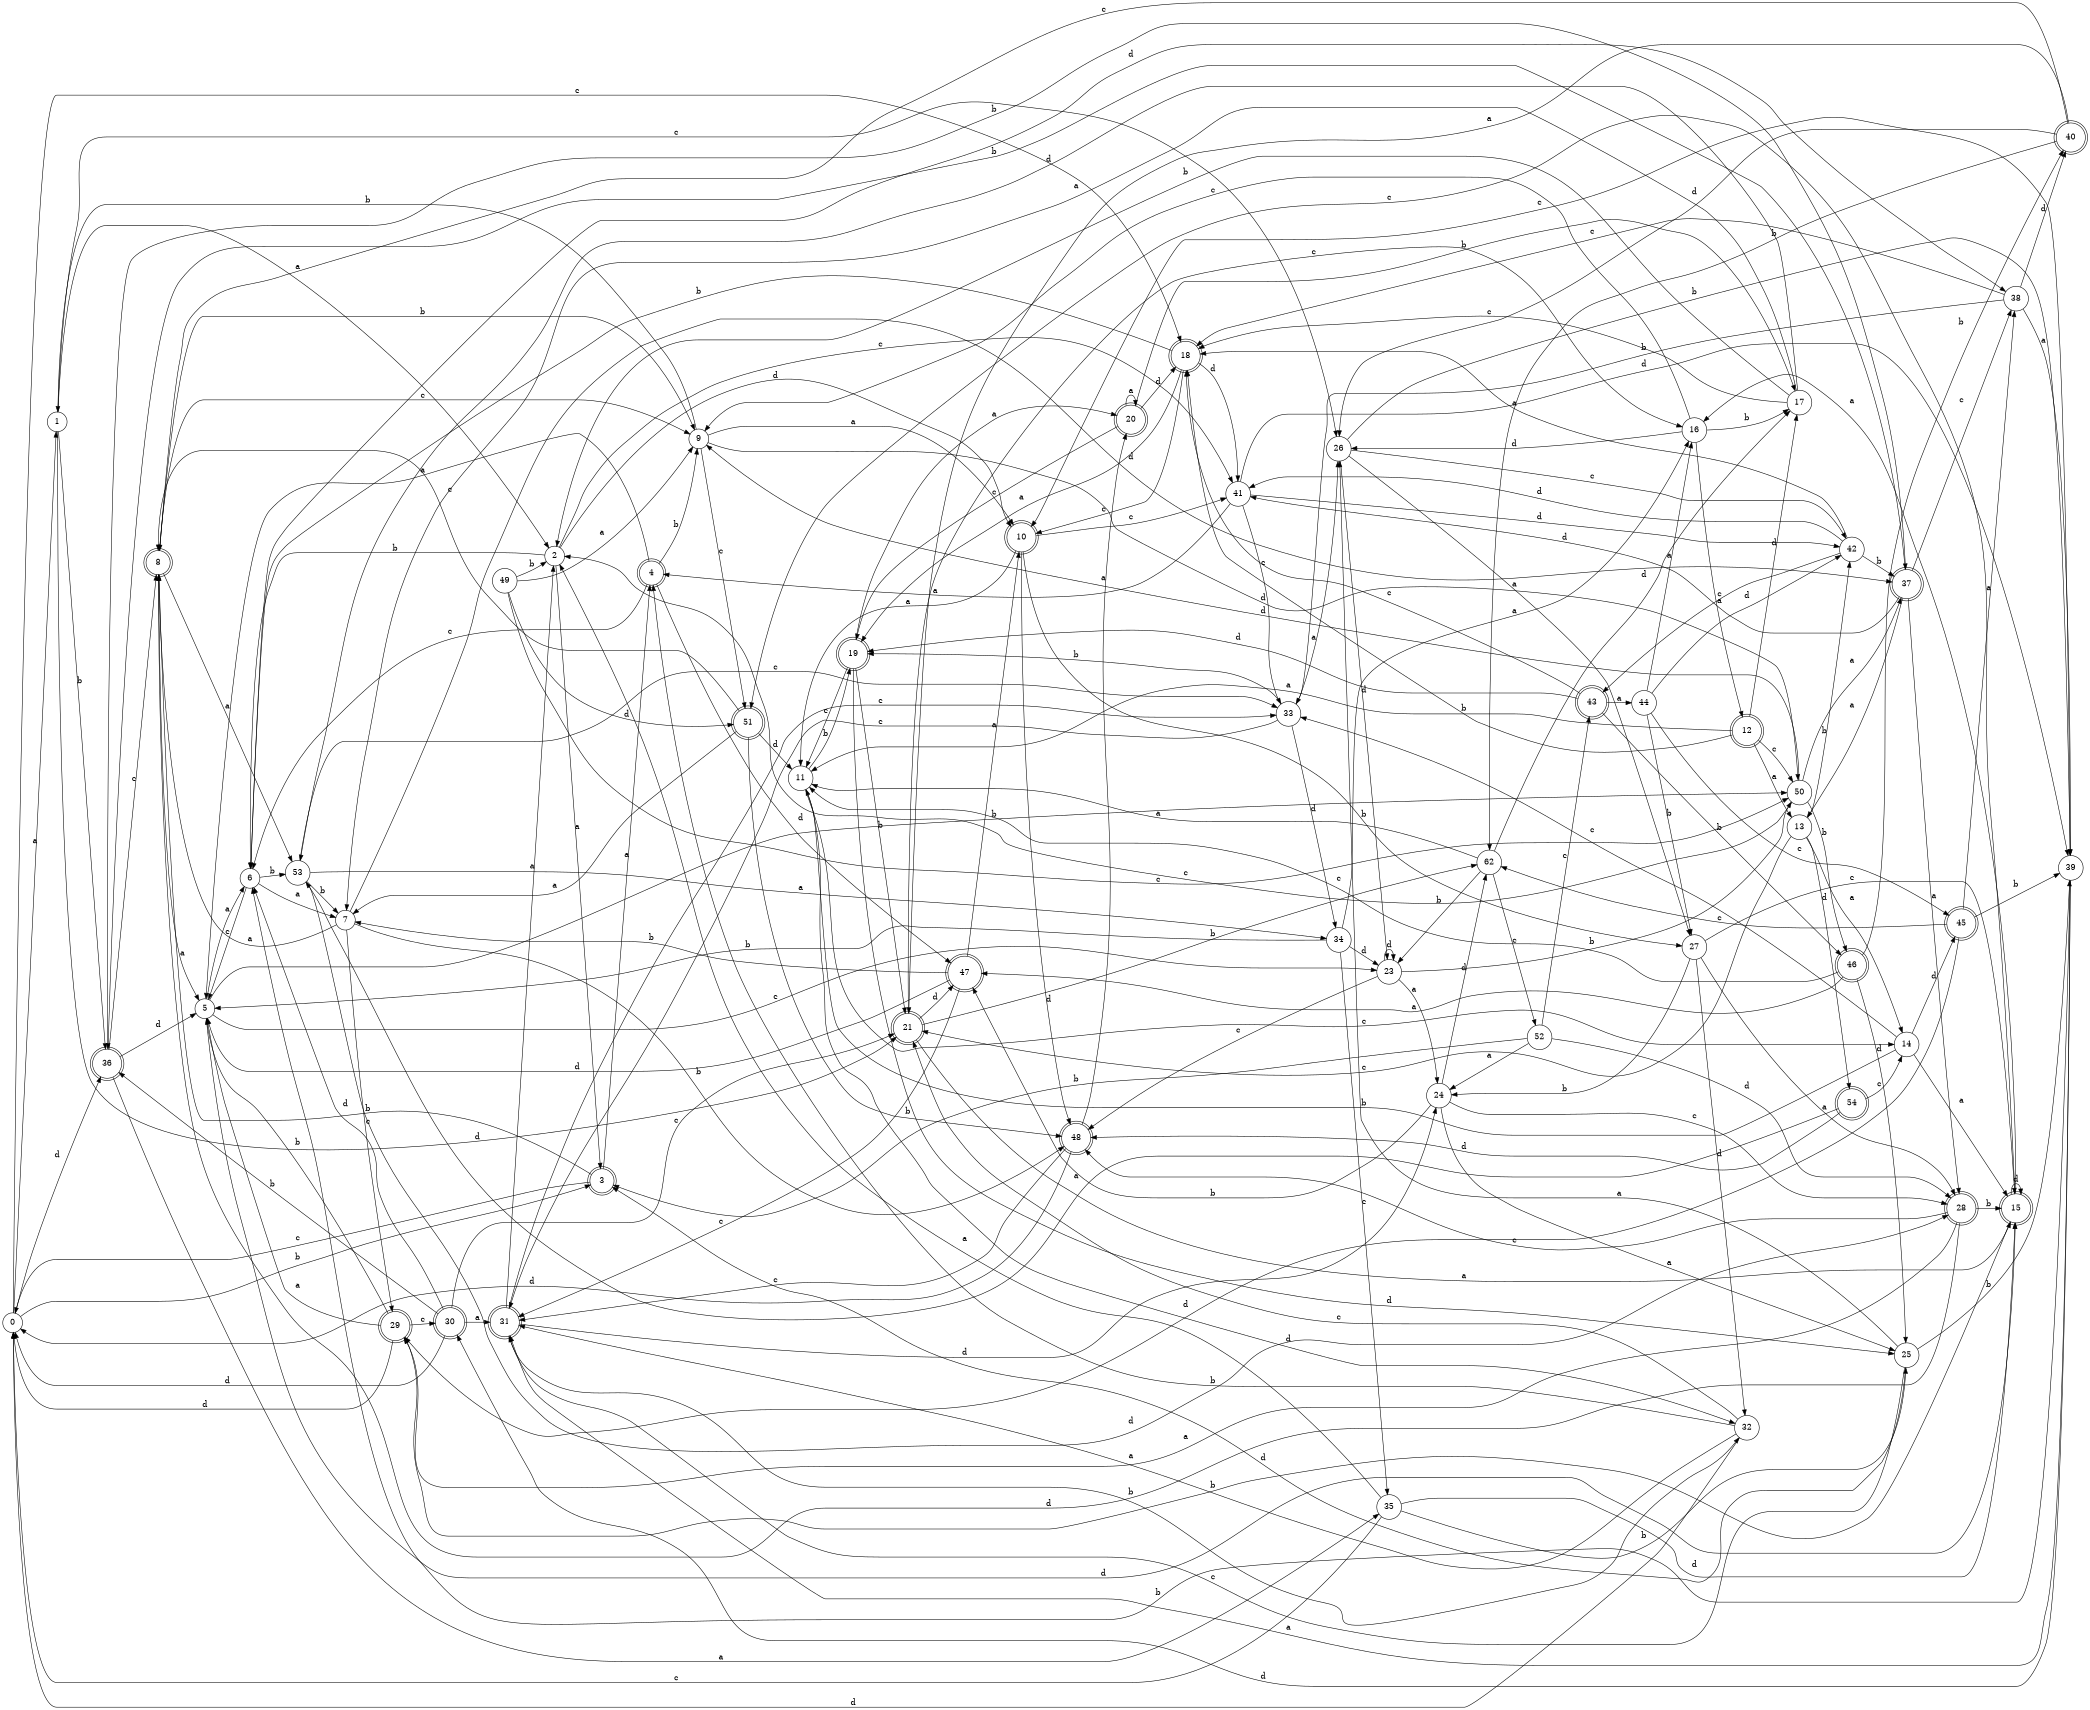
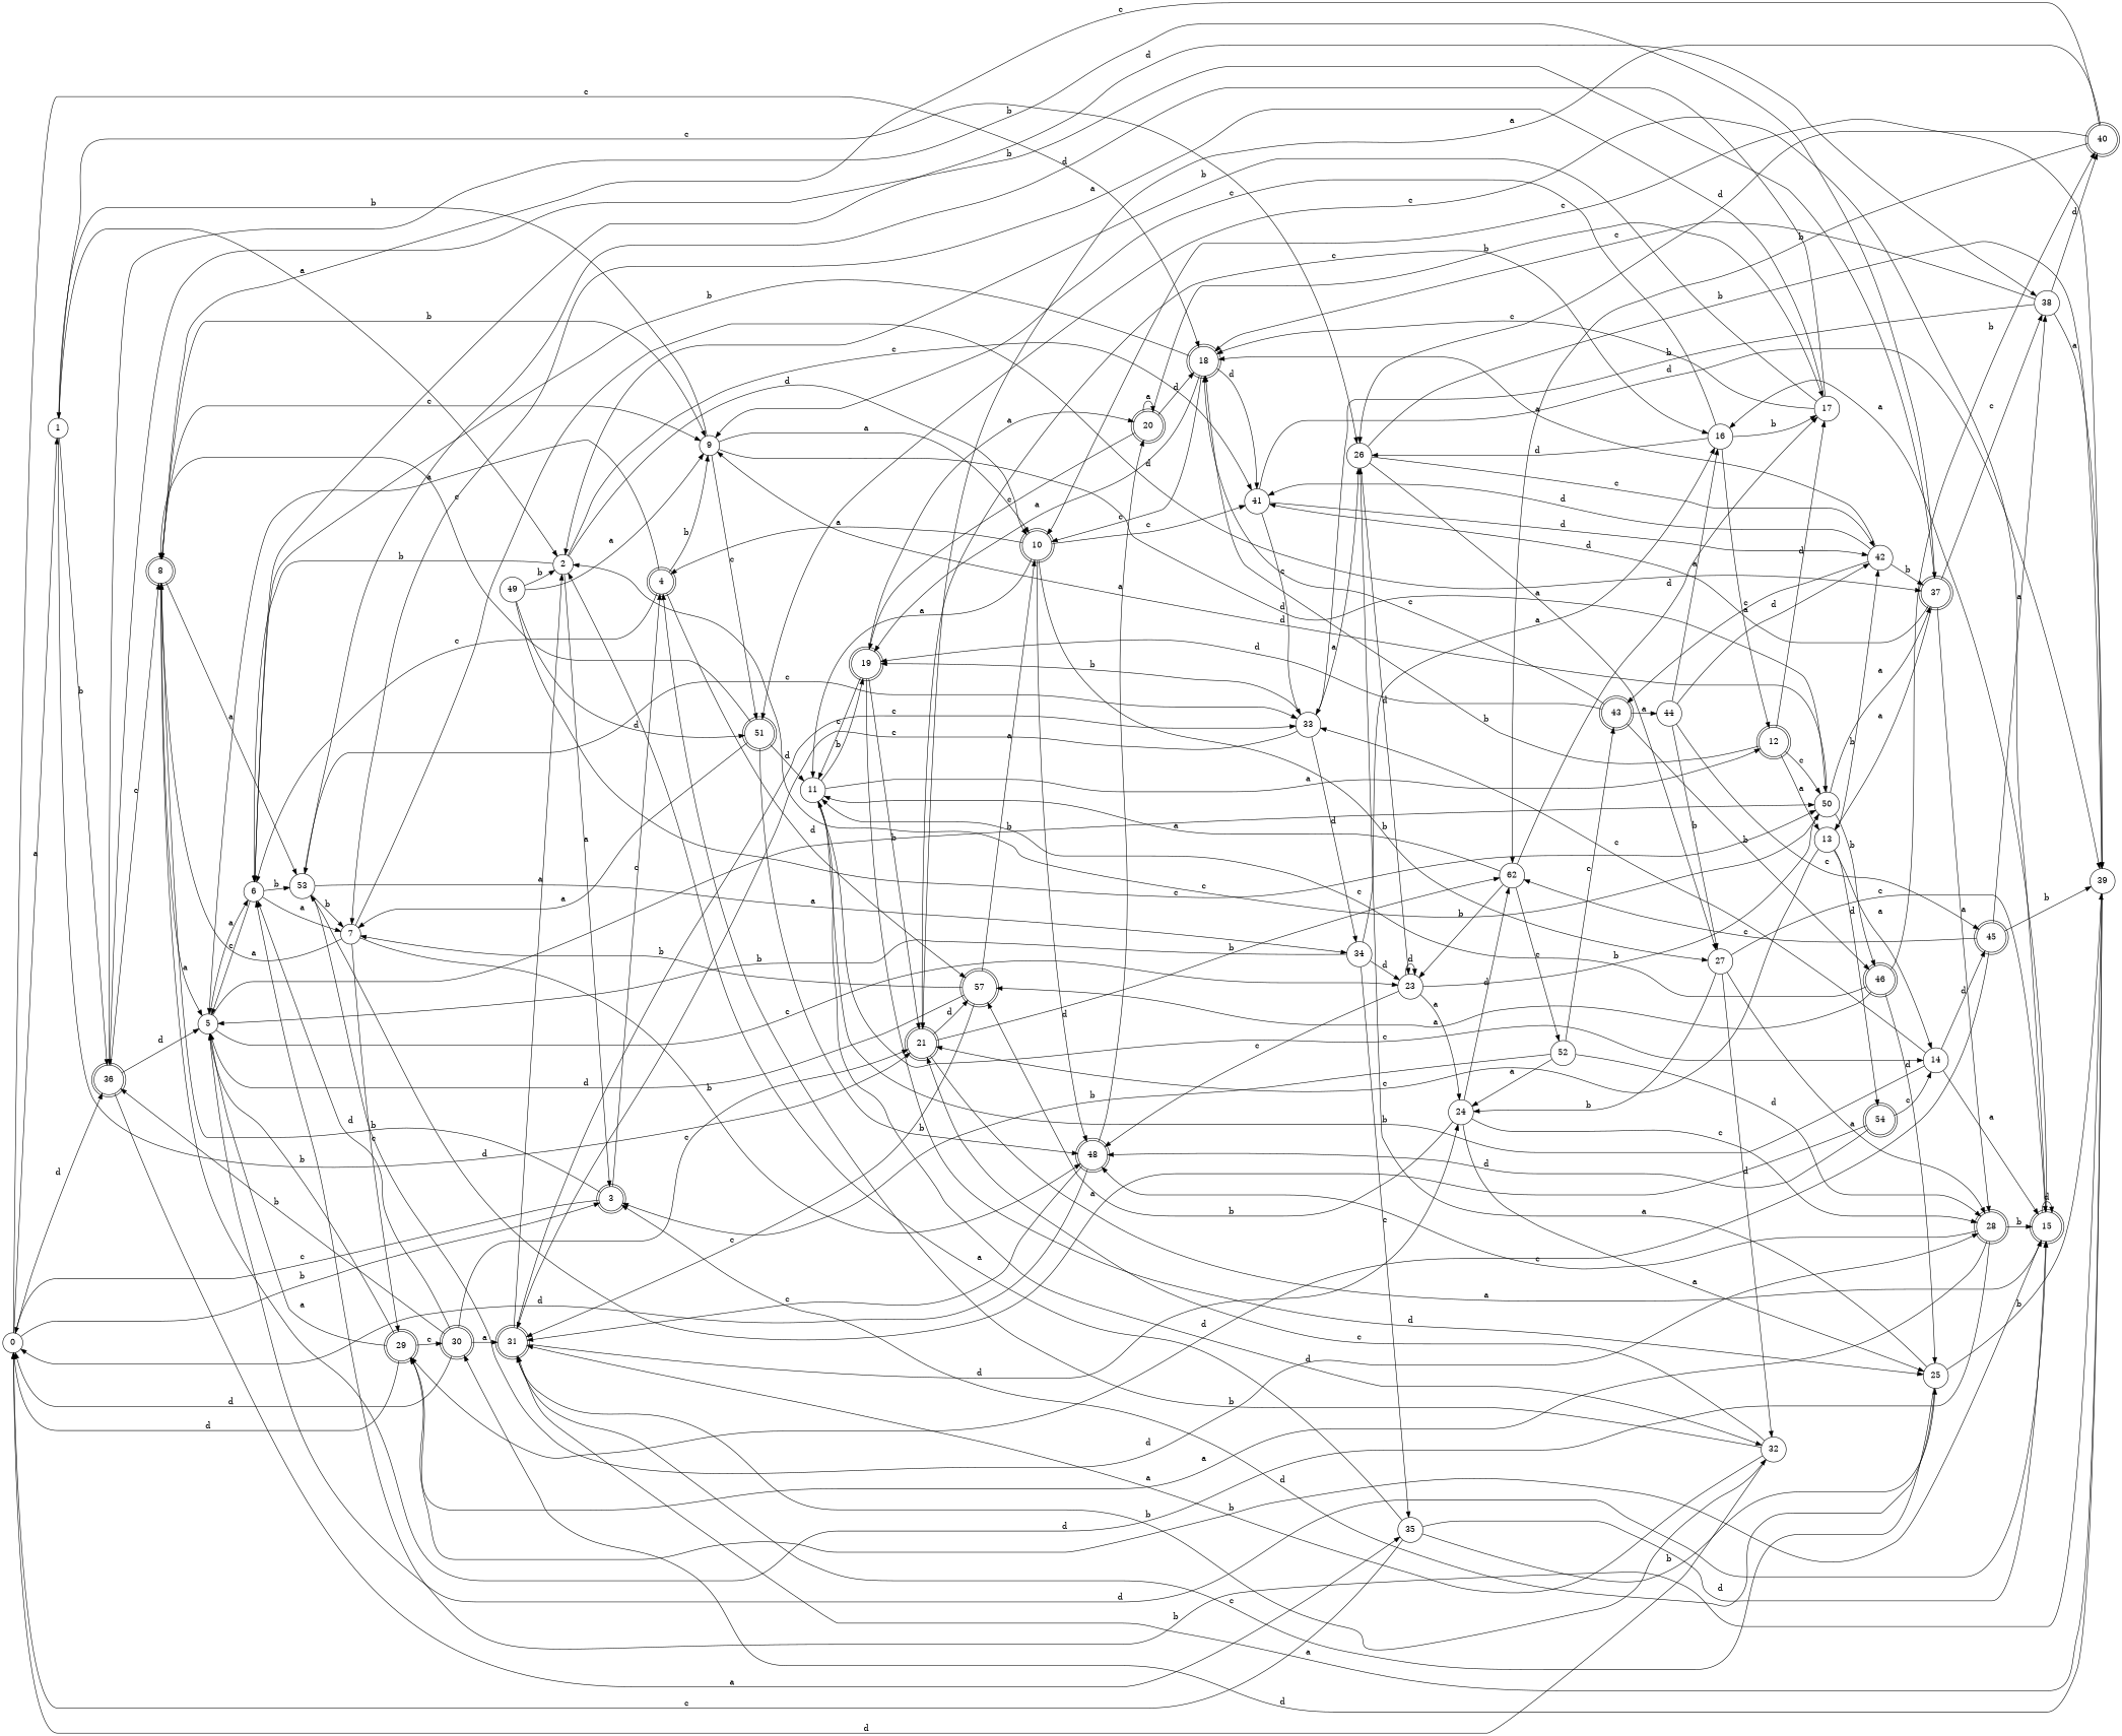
  digraph {
    rankdir=LR
    node [color=black fillcolor=white shape=circle style=filled]
    n1 [label=0]
    n2 [label=1]
    n3 [label=3 shape=doublecircle style="rounded,filled"]
    n4 [label=18 shape=doublecircle style="rounded,filled"]
    n5 [label=36 shape=doublecircle style="rounded,filled"]
    n6 [label=2]
    n7 [label=21 shape=doublecircle style="rounded,filled"]
    n8 [label=26]
    n9 [label=4 shape=doublecircle style="rounded,filled"]
    n10 [label=8 shape=doublecircle style="rounded,filled"]
    n11 [label=6]
    n12 [label=10 shape=doublecircle style="rounded,filled"]
    n13 [label=41]
    n14 [label=19 shape=doublecircle style="rounded,filled"]
    n15 [label=5]
    n16 [label=37 shape=doublecircle style="rounded,filled"]
    n17 [label=35]
-   n18 [label=47 shape=doublecircle style="rounded,filled"]
+   n18 [label=57 shape=doublecircle style="rounded,filled"]
    n19 [label=15 shape=doublecircle style="rounded,filled"]
    n20 [label=16]
    n21 [label=62]
    n22 [label=23]
    n23 [label=27]
    n24 [label=42]
    n25 [label=39]
    n26 [label=7]
    n27 [label=38]
    n28 [label=53]
    n29 [label=48 shape=doublecircle style="rounded,filled"]
    n30 [label=11]
    n31 [label=33]
    n32 [label=9]
    n33 [label=50]
    n34 [label=51 shape=doublecircle style="rounded,filled"]
    n35 [label=31 shape=doublecircle style="rounded,filled"]
    n36 [label=29 shape=doublecircle style="rounded,filled"]
    n37 [label=24]
    n38 [label=46 shape=doublecircle style="rounded,filled"]
    n39 [label=40 shape=doublecircle style="rounded,filled"]
    n40 [label=28 shape=doublecircle style="rounded,filled"]
    n41 [label=34]
    n42 [label=30 shape=doublecircle style="rounded,filled"]
    n43 [label=13]
    n44 [label=20 shape=doublecircle style="rounded,filled"]
    n45 [label=12 shape=doublecircle style="rounded,filled"]
    n46 [label=14]
    n47 [label=32]
    n48 [label=17]
    n49 [label=45 shape=doublecircle style="rounded,filled"]
    n50 [label=25]
    n51 [label=54 shape=doublecircle style="rounded,filled"]
    n52 [label=43 shape=doublecircle style="rounded,filled"]
    n53 [label=52]
    n54 [label=44]
    n55 [label=49]
    n1 -> n2 [label=a]
    n1 -> n3 [label=b]
    n1 -> n4 [label=c]
    n1 -> n5 [label=d]
    n2 -> n5 [label=b]
    n2 -> n6 [label=a]
    n2 -> n7 [label=d]
    n2 -> n8 [label=c]
    n3 -> n1 [label=c]
-   n3 -> n9 [label=a]
+   n3 -> n9 [label=c]
    n3 -> n10 [label=b]
    n4 -> n11 [label=b]
    n4 -> n12 [label=c]
    n4 -> n13 [label=d]
    n4 -> n14 [label=a]
    n5 -> n10 [label=c]
    n5 -> n15 [label=d]
    n5 -> n16 [label=b]
    n5 -> n17 [label=a]
    n6 -> n3 [label=a]
    n6 -> n11 [label=b]
    n6 -> n12 [label=d]
    n6 -> n13 [label=c]
    n7 -> n18 [label=d]
    n7 -> n19 [label=a]
    n7 -> n20 [label=c]
    n7 -> n21 [label=b]
    n8 -> n22 [label=d]
    n8 -> n23 [label=a]
    n8 -> n24 [label=c]
    n8 -> n25 [label=b]
    n9 -> n11 [label=c]
    n9 -> n15 [label=a]
    n9 -> n18 [label=d]
    n9 -> n32 [label=b]
    n10 -> n15 [label=a]
    n10 -> n28 [label=a]
    n10 -> n32 [label=b]
    n10 -> n32 [label=c]
    n11 -> n15 [label=c]
    n11 -> n26 [label=a]
    n11 -> n27 [label=d]
    n11 -> n28 [label=b]
    n12 -> n13 [label=c]
    n12 -> n23 [label=b]
    n12 -> n29 [label=d]
    n12 -> n30 [label=a]
-   n13 -> n9 [label=a]
+   n12 -> n9 [label=a]
    n13 -> n24 [label=d]
    n13 -> n25 [label=d]
    n13 -> n31 [label=c]
    n14 -> n7 [label=b]
    n14 -> n30 [label=c]
    n14 -> n44 [label=a]
    n14 -> n50 [label=d]
    n15 -> n11 [label=a]
    n15 -> n19 [label=d]
    n15 -> n22 [label=c]
    n15 -> n33 [label=b]
    n16 -> n5 [label=b]
    n16 -> n13 [label=d]
    n16 -> n27 [label=c]
    n16 -> n40 [label=a]
    n16 -> n43 [label=a]
    n17 -> n1 [label=c]
    n17 -> n6 [label=a]
    n17 -> n19 [label=d]
    n17 -> n50 [label=b]
    n18 -> n12 [label=a]
    n18 -> n15 [label=d]
    n18 -> n26 [label=b]
    n18 -> n35 [label=c]
    n19 -> n19 [label=d]
    n19 -> n20 [label=a]
    n19 -> n34 [label=c]
    n19 -> n36 [label=b]
    n20 -> n8 [label=d]
    n20 -> n32 [label=c]
    n20 -> n45 [label=a]
    n20 -> n48 [label=b]
    n21 -> n22 [label=b]
    n21 -> n30 [label=a]
    n21 -> n48 [label=d]
    n21 -> n53 [label=c]
    n22 -> n22 [label=d]
    n22 -> n29 [label=c]
    n22 -> n33 [label=b]
    n22 -> n37 [label=a]
    n23 -> n19 [label=c]
    n23 -> n37 [label=b]
    n23 -> n40 [label=a]
    n23 -> n47 [label=d]
    n24 -> n4 [label=a]
    n24 -> n13 [label=d]
    n24 -> n16 [label=b]
    n24 -> n52 [label=c]
    n25 -> n11 [label=b]
    n25 -> n12 [label=c]
    n25 -> n35 [label=a]
    n25 -> n42 [label=d]
    n26 -> n10 [label=a]
    n26 -> n16 [label=d]
    n26 -> n29 [label=b]
    n26 -> n36 [label=c]
    n27 -> n4 [label=c]
    n27 -> n25 [label=a]
    n27 -> n31 [label=b]
    n27 -> n39 [label=d]
    n28 -> n26 [label=b]
    n28 -> n31 [label=c]
    n28 -> n40 [label=d]
    n28 -> n41 [label=a]
    n29 -> n1 [label=d]
    n29 -> n35 [label=c]
    n29 -> n44 [label=a]
    n30 -> n14 [label=b]
-   n45 -> n30 [label=a]
+   n30 -> n45 [label=a]
    n30 -> n46 [label=c]
    n30 -> n47 [label=d]
    n31 -> n8 [label=a]
    n31 -> n14 [label=b]
    n31 -> n35 [label=c]
    n31 -> n41 [label=d]
    n32 -> n2 [label=b]
    n32 -> n12 [label=a]
    n32 -> n33 [label=d]
    n32 -> n34 [label=c]
    n33 -> n6 [label=c]
    n33 -> n16 [label=a]
    n33 -> n32 [label=d]
    n33 -> n38 [label=b]
    n34 -> n10 [label=c]
    n34 -> n26 [label=a]
    n34 -> n29 [label=b]
    n34 -> n30 [label=d]
    n35 -> n6 [label=a]
    n35 -> n31 [label=c]
    n35 -> n37 [label=d]
    n35 -> n47 [label=b]
    n36 -> n1 [label=d]
    n36 -> n15 [label=a]
    n36 -> n15 [label=b]
    n36 -> n42 [label=c]
    n37 -> n18 [label=b]
    n37 -> n21 [label=d]
    n37 -> n40 [label=c]
    n37 -> n50 [label=a]
    n38 -> n18 [label=a]
    n38 -> n30 [label=c]
    n38 -> n39 [label=b]
    n38 -> n50 [label=d]
    n39 -> n7 [label=a]
    n39 -> n8 [label=d]
    n39 -> n10 [label=c]
    n39 -> n21 [label=b]
    n40 -> n10 [label=d]
    n40 -> n19 [label=b]
    n40 -> n29 [label=c]
    n40 -> n36 [label=a]
    n41 -> n15 [label=b]
    n41 -> n17 [label=c]
    n41 -> n20 [label=a]
    n41 -> n22 [label=d]
    n42 -> n1 [label=d]
    n42 -> n5 [label=b]
    n42 -> n7 [label=c]
    n42 -> n11 [label=d]
    n42 -> n35 [label=a]
    n43 -> n7 [label=c]
    n43 -> n24 [label=b]
    n43 -> n46 [label=a]
    n43 -> n51 [label=d]
    n44 -> n4 [label=d]
    n44 -> n14 [label=c]
    n44 -> n44 [label=a]
    n44 -> n48 [label=b]
    n45 -> n4 [label=b]
    n45 -> n33 [label=c]
    n45 -> n43 [label=a]
    n45 -> n48 [label=d]
    n46 -> n19 [label=a]
    n46 -> n30 [label=b]
    n46 -> n31 [label=c]
    n46 -> n49 [label=d]
    n47 -> n1 [label=d]
    n47 -> n7 [label=c]
    n47 -> n9 [label=b]
    n47 -> n35 [label=a]
    n48 -> n4 [label=c]
    n48 -> n6 [label=b]
    n48 -> n26 [label=a]
    n48 -> n28 [label=d]
    n49 -> n21 [label=c]
    n49 -> n25 [label=b]
    n49 -> n27 [label=a]
    n49 -> n36 [label=d]
    n50 -> n3 [label=d]
    n50 -> n8 [label=a]
    n50 -> n25 [label=b]
    n50 -> n35 [label=c]
    n51 -> n28 [label=a]
    n51 -> n29 [label=d]
    n51 -> n46 [label=c]
    n52 -> n4 [label=c]
    n52 -> n14 [label=d]
    n52 -> n38 [label=b]
    n52 -> n54 [label=a]
    n53 -> n3 [label=b]
    n53 -> n37 [label=a]
    n53 -> n40 [label=d]
    n53 -> n52 [label=c]
    n54 -> n20 [label=a]
    n54 -> n23 [label=b]
    n54 -> n24 [label=d]
    n54 -> n49 [label=c]
    n55 -> n6 [label=b]
    n55 -> n32 [label=a]
    n55 -> n33 [label=c]
    n55 -> n34 [label=d]
  }
